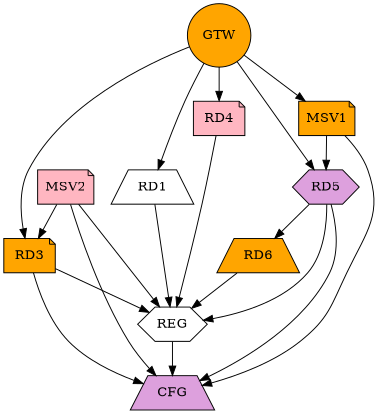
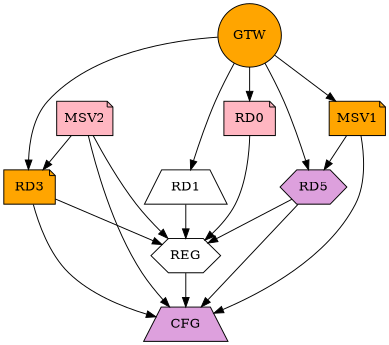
  strict digraph {
    node [fillcolor=orange shape=note style=filled]
    n1 [fillcolor=white label=RD1 shape=trapezium]
    n2 [fillcolor=white label=REG shape=hexagon]
    n3 [fillcolor=plum label=CFG shape=trapezium]
    n4 [label=RD3]
    n5 [fillcolor=lightpink label=MSV2]
-   n6 [fillcolor=lightpink label=RD4]
+   n6 [fillcolor=lightpink label=RD0]
    n7 [fillcolor=plum label=RD5 shape=hexagon]
-   n8 [label=RD6 shape=trapezium]
    n9 [label=GTW shape=circle]
    n10 [label=MSV1]
    n1 -> n2
    n2 -> n3
    n4 -> n2
    n4 -> n3
    n5 -> n2
    n5 -> n3
    n5 -> n4
    n6 -> n2
    n7 -> n2
    n7 -> n3
-   n7 -> n8
-   n8 -> n2
    n9 -> n1
    n9 -> n4
    n9 -> n6
    n9 -> n7
    n9 -> n10
    n10 -> n3
    n10 -> n7
  }
